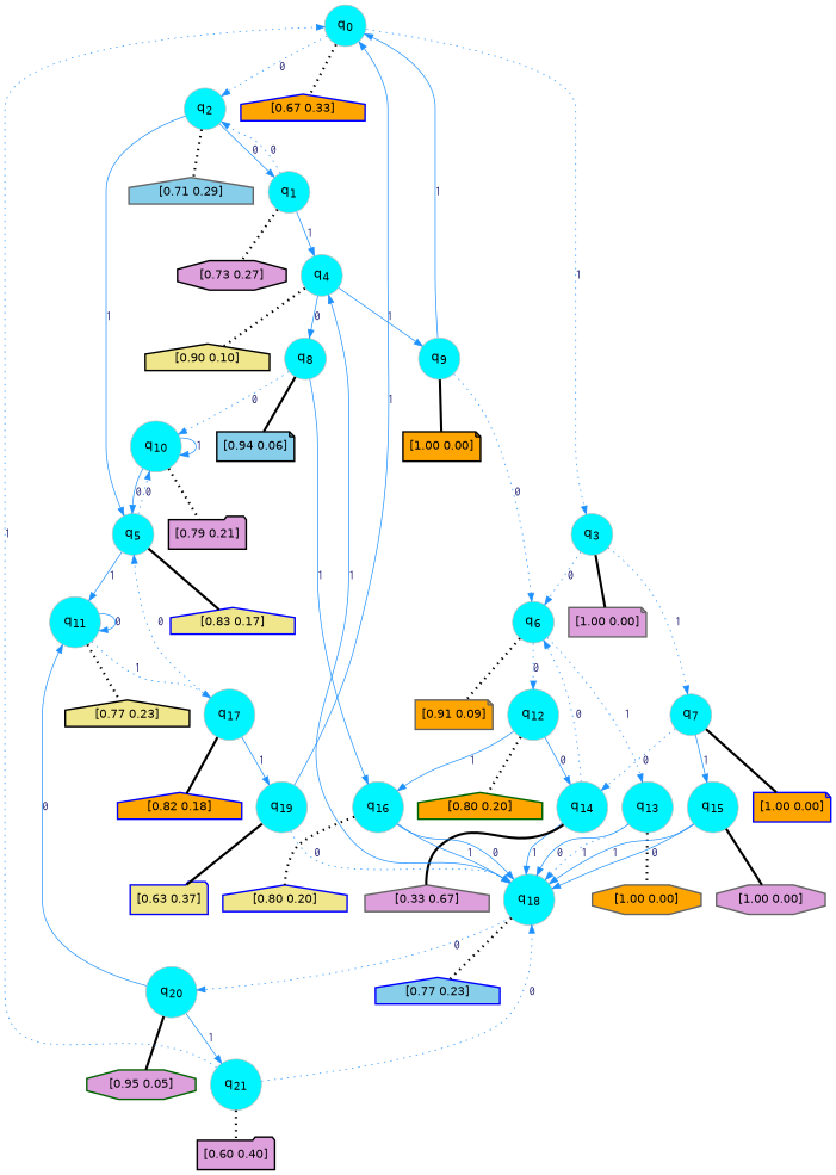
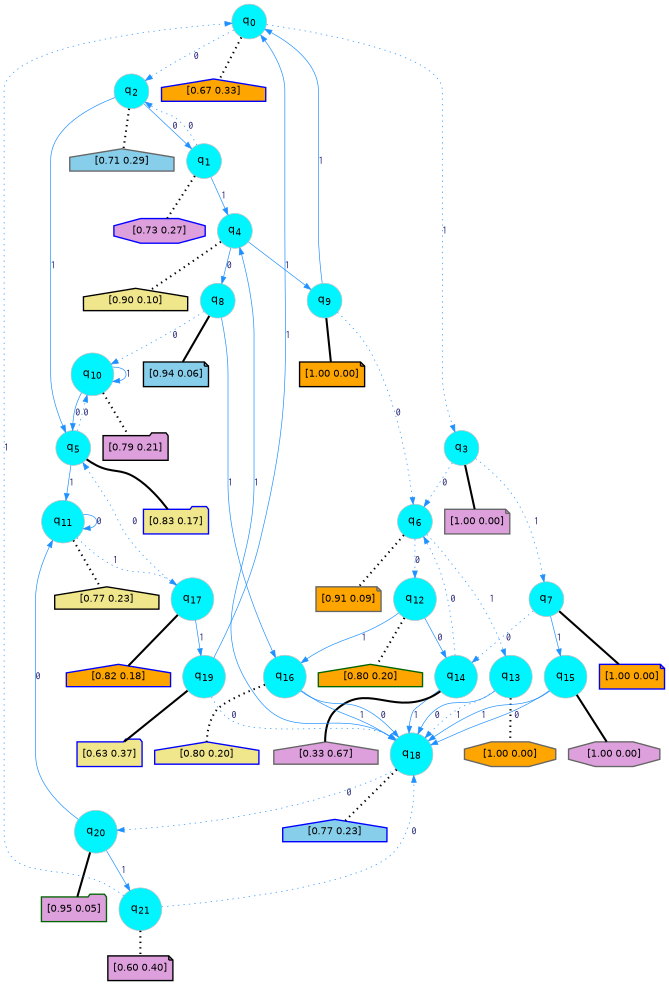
  digraph {
    rankdir=TD
    node [color=gray fillcolor=turquoise1 fontcolor=black fontname=Helvetica fontsize=16 fontweight=bold shape=circle style=filled]
    edge [arrowsize=1 color=dodgerblue1 fontcolor=midnightblue fontname=courier fontweight=bold penwidth=1 style=solid weight=20]
    n1 [label=<q<SUB>0</SUB>>]
    n2 [label=<q<SUB>2</SUB>>]
    n3 [label=<q<SUB>3</SUB>>]
    n4 [color=blue fillcolor=orange fontsize=14 label="[0.67 0.33]" penwidth=2 shape=house]
    n5 [label=<q<SUB>1</SUB>>]
    n6 [label=<q<SUB>5</SUB>>]
    n7 [color=gray40 fillcolor=skyblue fontsize=14 label="[0.71 0.29]" penwidth=2 shape=house]
    n8 [label=<q<SUB>6</SUB>>]
    n9 [label=<q<SUB>7</SUB>>]
    n10 [color=gray40 fillcolor=plum fontsize=14 label="[1.00 0.00]" penwidth=2 shape=note]
    n11 [label=<q<SUB>4</SUB>>]
-   n12 [color=black fillcolor=plum fontsize=14 label="[0.73 0.27]" penwidth=2 shape=octagon]
+   n12 [color=blue fillcolor=plum fontsize=14 label="[0.73 0.27]" penwidth=2 shape=octagon]
    n13 [label=<q<SUB>8</SUB>>]
    n14 [label=<q<SUB>9</SUB>>]
    n15 [color=black fillcolor=khaki fontsize=14 label="[0.90 0.10]" penwidth=2 shape=house]
    n16 [label=<q<SUB>10</SUB>>]
    n17 [label=<q<SUB>11</SUB>>]
-   n18 [color=blue fillcolor=khaki fontsize=14 label="[0.83 0.17]" penwidth=2 shape=house]
+   n18 [color=blue fillcolor=khaki fontsize=14 label="[0.83 0.17]" penwidth=2 shape=folder]
    n19 [label=<q<SUB>12</SUB>>]
    n20 [label=<q<SUB>13</SUB>>]
    n21 [color=gray40 fillcolor=orange fontsize=14 label="[0.91 0.09]" penwidth=2 shape=note]
    n22 [label=<q<SUB>14</SUB>>]
    n23 [label=<q<SUB>15</SUB>>]
    n24 [color=blue fillcolor=orange fontsize=14 label="[1.00 0.00]" penwidth=2 shape=note]
    n25 [label=<q<SUB>16</SUB>>]
    n26 [color=black fillcolor=skyblue fontsize=14 label="[0.94 0.06]" penwidth=2 shape=note]
    n27 [color=black fillcolor=orange fontsize=14 label="[1.00 0.00]" penwidth=2 shape=note]
    n28 [color=black fillcolor=plum fontsize=14 label="[0.79 0.21]" penwidth=2 shape=folder]
    n29 [label=<q<SUB>17</SUB>>]
    n30 [color=black fillcolor=khaki fontsize=14 label="[0.77 0.23]" penwidth=2 shape=house]
    n31 [color=darkgreen fillcolor=orange fontsize=14 label="[0.80 0.20]" penwidth=2 shape=house]
    n32 [label=<q<SUB>18</SUB>>]
    n33 [color=gray40 fillcolor=orange fontsize=14 label="[1.00 0.00]" penwidth=2 shape=octagon]
    n34 [color=gray40 fillcolor=plum fontsize=14 label="[0.33 0.67]" penwidth=2 shape=house]
    n35 [color=gray40 fillcolor=plum fontsize=14 label="[1.00 0.00]" penwidth=2 shape=octagon]
    n36 [color=blue fillcolor=khaki fontsize=14 label="[0.80 0.20]" penwidth=2 shape=house]
    n37 [label=<q<SUB>19</SUB>>]
    n38 [color=blue fillcolor=orange fontsize=14 label="[0.82 0.18]" penwidth=2 shape=house]
    n39 [label=<q<SUB>20</SUB>>]
    n40 [color=blue fillcolor=skyblue fontsize=14 label="[0.77 0.23]" penwidth=2 shape=house]
    n41 [color=blue fillcolor=khaki fontsize=14 label="[0.63 0.37]" penwidth=2 shape=folder]
    n42 [label=<q<SUB>21</SUB>>]
-   n43 [color=darkgreen fillcolor=plum fontsize=14 label="[0.95 0.05]" penwidth=2 shape=octagon]
-   n44 [color=black fillcolor=plum fontsize=14 label="[0.60 0.40]" penwidth=2 shape=folder]
+   n43 [color=darkgreen fillcolor=plum fontsize=14 label="[0.95 0.05]" penwidth=2 shape=folder]
+   n44 [color=black fillcolor=plum fontsize=14 label="[0.60 0.40]" penwidth=2 shape=note]
    n1 -> n2 [label=0 style=dotted]
    n1 -> n3 [label=1 style=dotted]
    n1 -> n4 [arrowhead=none color=black penwidth=3 style=dotted]
    n2 -> n5 [label=0]
    n2 -> n6 [label=1]
    n2 -> n7 [arrowhead=none color=black penwidth=3 style=dotted]
    n3 -> n8 [label=0 style=dotted]
    n3 -> n9 [label=1 style=dotted]
    n3 -> n10 [arrowhead=none color=black penwidth=3]
    n5 -> n2 [label=0 style=dotted]
    n5 -> n11 [label=1]
    n5 -> n12 [arrowhead=none color=black penwidth=3 style=dotted]
    n6 -> n16 [label=0 style=dotted]
    n6 -> n17 [label=1]
    n6 -> n18 [arrowhead=none color=black penwidth=3]
    n8 -> n19 [label=0 style=dotted]
    n8 -> n20 [label=1 style=dotted]
    n8 -> n21 [arrowhead=none color=black penwidth=3 style=dotted]
    n9 -> n22 [label=0 style=dotted]
    n9 -> n23 [label=1]
    n9 -> n24 [arrowhead=none color=black penwidth=3]
    n11 -> n13 [label=0]
    n11 -> n14 [label=1]
    n11 -> n15 [arrowhead=none color=black penwidth=3 style=dotted]
    n13 -> n16 [label=0 style=dotted]
    n13 -> n25 [label=1]
    n13 -> n26 [arrowhead=none color=black penwidth=3]
    n14 -> n1 [label=1]
    n14 -> n8 [label=0 style=dotted]
    n14 -> n27 [arrowhead=none color=black penwidth=3]
    n16 -> n6 [label=0]
    n16 -> n16 [label=1]
    n16 -> n28 [arrowhead=none color=black penwidth=3 style=dotted]
    n17 -> n17 [label=0]
    n17 -> n29 [label=1 style=dotted]
    n17 -> n30 [arrowhead=none color=black penwidth=3 style=dotted]
    n19 -> n22 [label=0]
    n19 -> n25 [label=1]
    n19 -> n31 [arrowhead=none color=black penwidth=3 style=dotted]
    n20 -> n32 [label=0]
    n20 -> n32 [label=1 style=dotted]
    n20 -> n33 [arrowhead=none color=black penwidth=3 style=dotted]
    n22 -> n8 [label=0 style=dotted]
    n22 -> n32 [label=1]
    n22 -> n34 [arrowhead=none color=black penwidth=3]
    n23 -> n32 [label=0]
    n23 -> n32 [label=1]
    n23 -> n35 [arrowhead=none color=black penwidth=3]
    n25 -> n32 [label=0]
    n25 -> n32 [label=1]
    n25 -> n36 [arrowhead=none color=black penwidth=3 style=dotted]
    n29 -> n6 [label=0 style=dotted]
    n29 -> n37 [label=1]
    n29 -> n38 [arrowhead=none color=black penwidth=3]
    n32 -> n11 [label=1]
    n32 -> n39 [label=0 style=dotted]
    n32 -> n40 [arrowhead=none color=black penwidth=3 style=dotted]
    n37 -> n1 [label=1]
    n37 -> n32 [label=0 style=dotted]
    n37 -> n41 [arrowhead=none color=black penwidth=3]
    n39 -> n17 [label=0]
    n39 -> n42 [label=1]
    n39 -> n43 [arrowhead=none color=black penwidth=3]
    n42 -> n1 [label=1 style=dotted]
    n42 -> n32 [label=0 style=dotted]
    n42 -> n44 [arrowhead=none color=black penwidth=3 style=dotted]
  }
